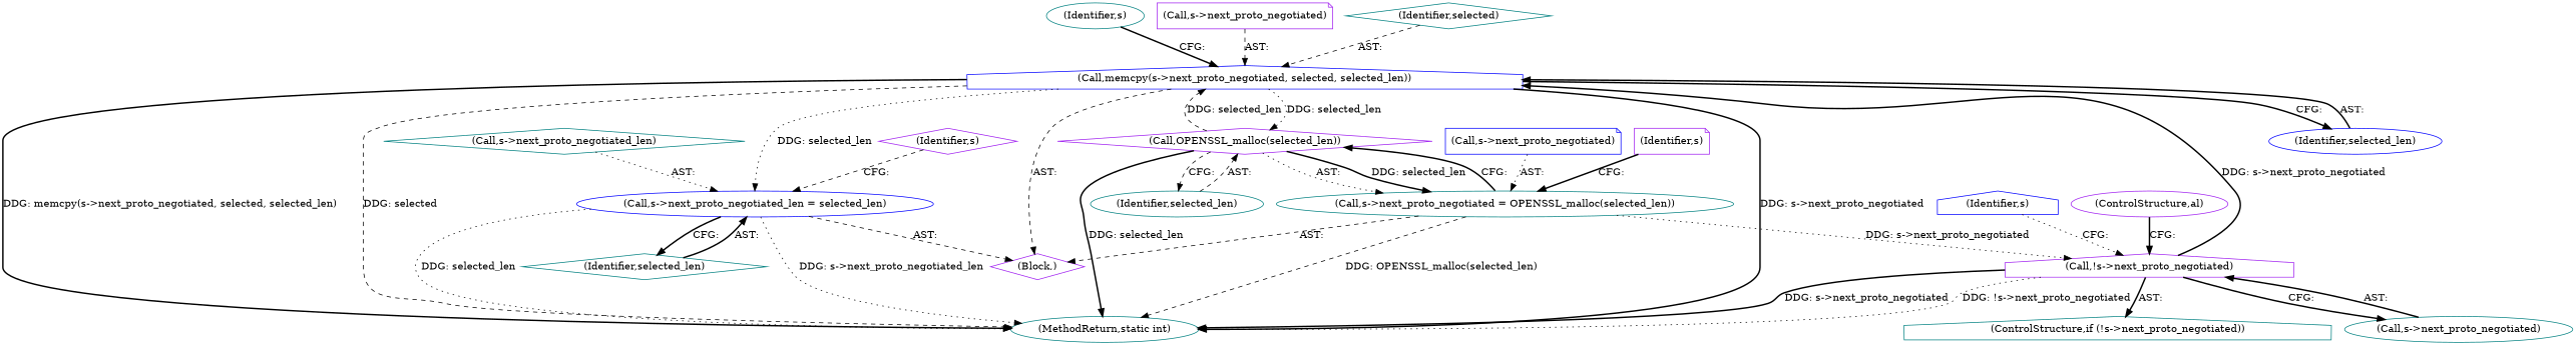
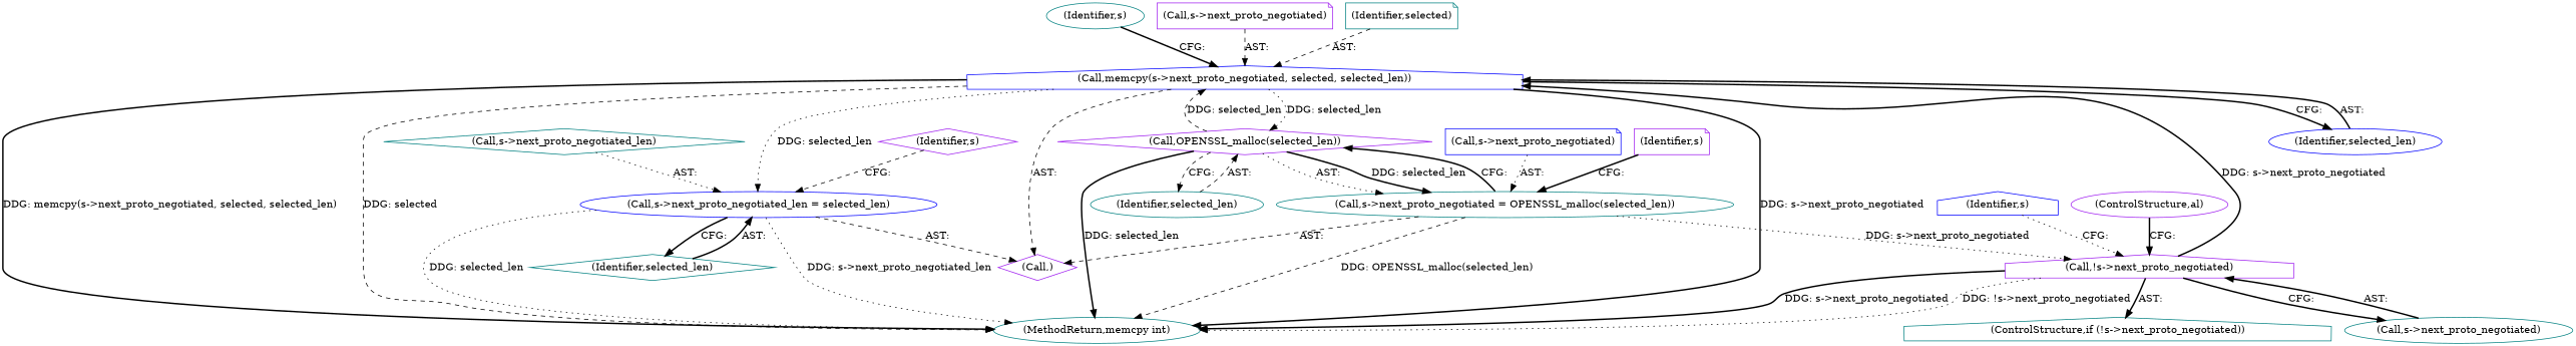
  digraph {
    node [color=teal shape=ellipse]
    edge [style=bold]
    n1 [color=blue label="(Call,memcpy(s->next_proto_negotiated, selected, selected_len))" shape=house]
    n2 [color=purple label="(Call,OPENSSL_malloc(selected_len))" shape=diamond]
    n3 [color=blue label="(Call,s->next_proto_negotiated_len = selected_len)"]
-   n4 [label="(MethodReturn,static int)"]
+   n4 [label="(MethodReturn,memcpy int)"]
    n5 [color=blue label="(Identifier,selected_len)"]
-   n6 [color=purple label="(Block,)" shape=diamond]
+   n6 [color=purple label="(Call,)" shape=diamond]
    n7 [label="(Call,s->next_proto_negotiated = OPENSSL_malloc(selected_len))"]
    n8 [label="(Identifier,selected_len)"]
    n9 [label="(Identifier,selected_len)" shape=diamond]
    n10 [color=purple label="(Call,!s->next_proto_negotiated)" shape=house]
    n11 [label="(ControlStructure,if (!s->next_proto_negotiated))" shape=house]
    n12 [label="(Call,s->next_proto_negotiated)"]
    n13 [label="(Identifier,s)"]
    n14 [color=purple label="(Identifier,s)" shape=note]
    n15 [color=blue label="(Identifier,s)" shape=house]
    n16 [color=purple label="(Identifier,s)" shape=diamond]
    n17 [color=purple label="(Call,s->next_proto_negotiated)" shape=note]
-   n18 [label="(Identifier,selected)" shape=diamond]
+   n18 [label="(Identifier,selected)" shape=note]
    n19 [label="(Call,s->next_proto_negotiated_len)" shape=diamond]
    n20 [color=purple label="(ControlStructure,al)"]
    n21 [color=blue label="(Call,s->next_proto_negotiated)" shape=note]
    n1 -> n2 [label="DDG: selected_len" style=dotted]
    n1 -> n3 [label="DDG: selected_len" style=dotted]
    n1 -> n4 [label="DDG: s->next_proto_negotiated"]
    n1 -> n4 [label="DDG: memcpy(s->next_proto_negotiated, selected, selected_len)"]
    n1 -> n4 [label="DDG: selected" style=dashed]
    n1 -> n5 [label="CFG: "]
    n1 -> n6 [label="AST: " style=dashed]
    n2 -> n1 [label="DDG: selected_len" style=dashed]
    n2 -> n4 [label="DDG: selected_len"]
    n2 -> n7 [label="AST: " style=dotted]
    n2 -> n7 [label="DDG: selected_len"]
    n2 -> n8 [label="CFG: " style=dashed]
    n3 -> n4 [label="DDG: s->next_proto_negotiated_len" style=dotted]
    n3 -> n4 [label="DDG: selected_len" style=dotted]
    n3 -> n6 [label="AST: " style=dashed]
    n3 -> n9 [label="CFG: "]
    n5 -> n1 [label="AST: "]
    n7 -> n2 [label="CFG: "]
    n7 -> n4 [label="DDG: OPENSSL_malloc(selected_len)" style=dashed]
    n7 -> n6 [label="AST: " style=dashed]
    n7 -> n10 [label="DDG: s->next_proto_negotiated" style=dotted]
    n8 -> n2 [label="AST: " style=dashed]
    n9 -> n3 [label="AST: "]
    n10 -> n1 [label="DDG: s->next_proto_negotiated"]
    n10 -> n4 [label="DDG: s->next_proto_negotiated"]
    n10 -> n4 [label="DDG: !s->next_proto_negotiated" style=dotted]
    n10 -> n11 [label="AST: "]
    n10 -> n12 [label="CFG: "]
    n12 -> n10 [label="AST: "]
    n13 -> n1 [label="CFG: "]
    n14 -> n7 [label="CFG: "]
    n15 -> n10 [label="CFG: " style=dotted]
    n16 -> n3 [label="CFG: " style=dashed]
    n17 -> n1 [label="AST: " style=dashed]
    n18 -> n1 [label="AST: " style=dashed]
    n19 -> n3 [label="AST: " style=dotted]
    n20 -> n10 [label="CFG: "]
    n21 -> n7 [label="AST: " style=dotted]
  }
